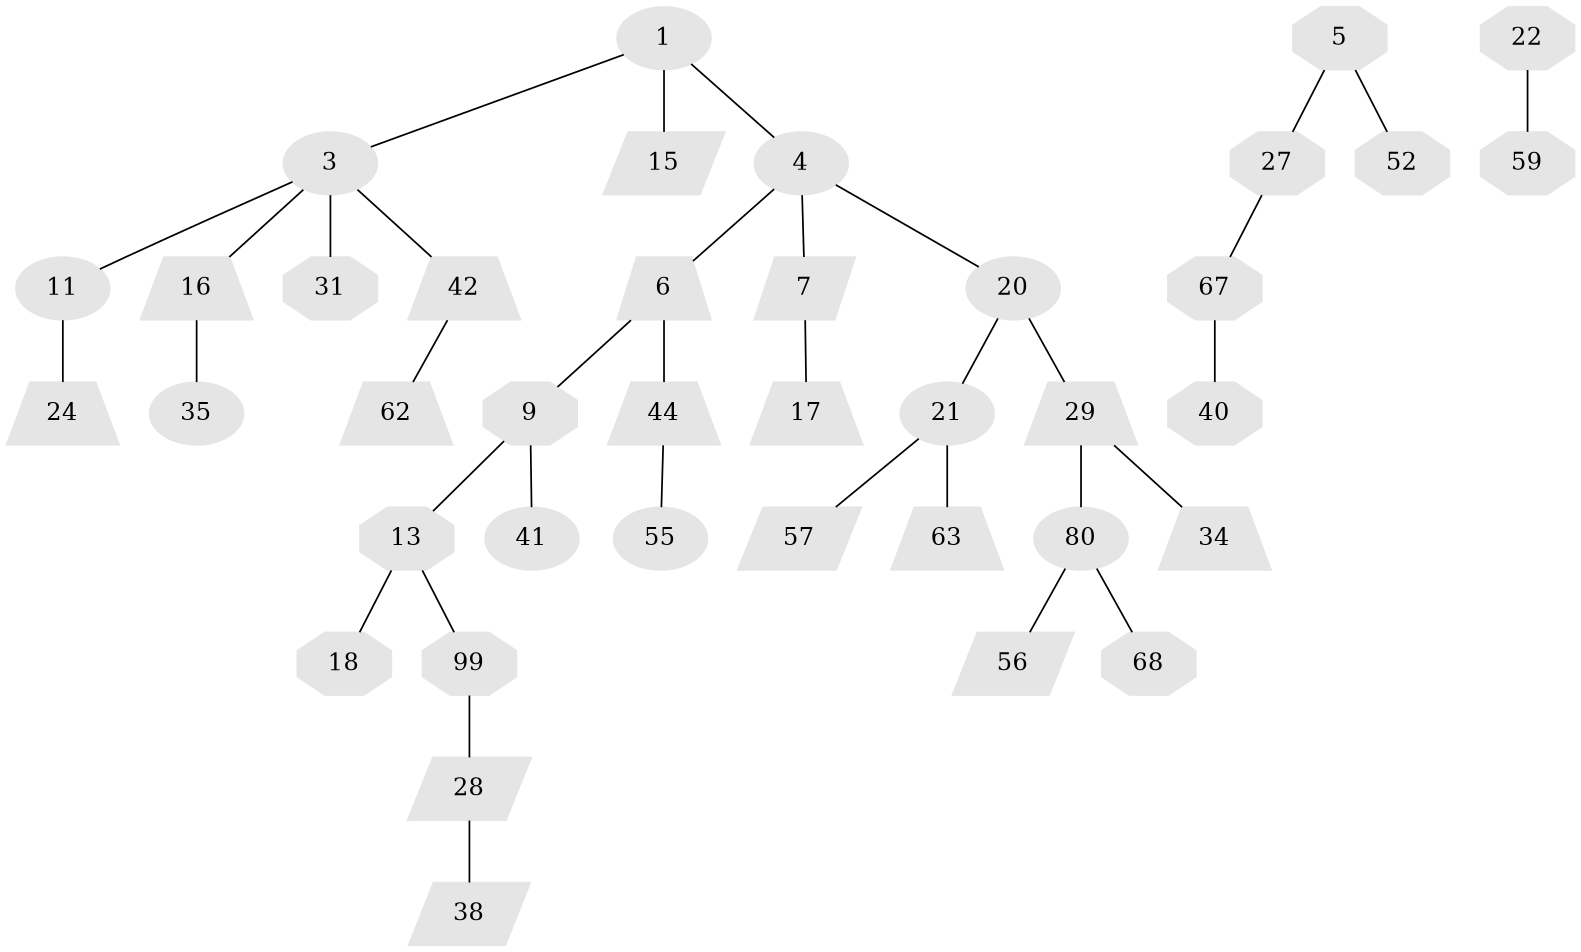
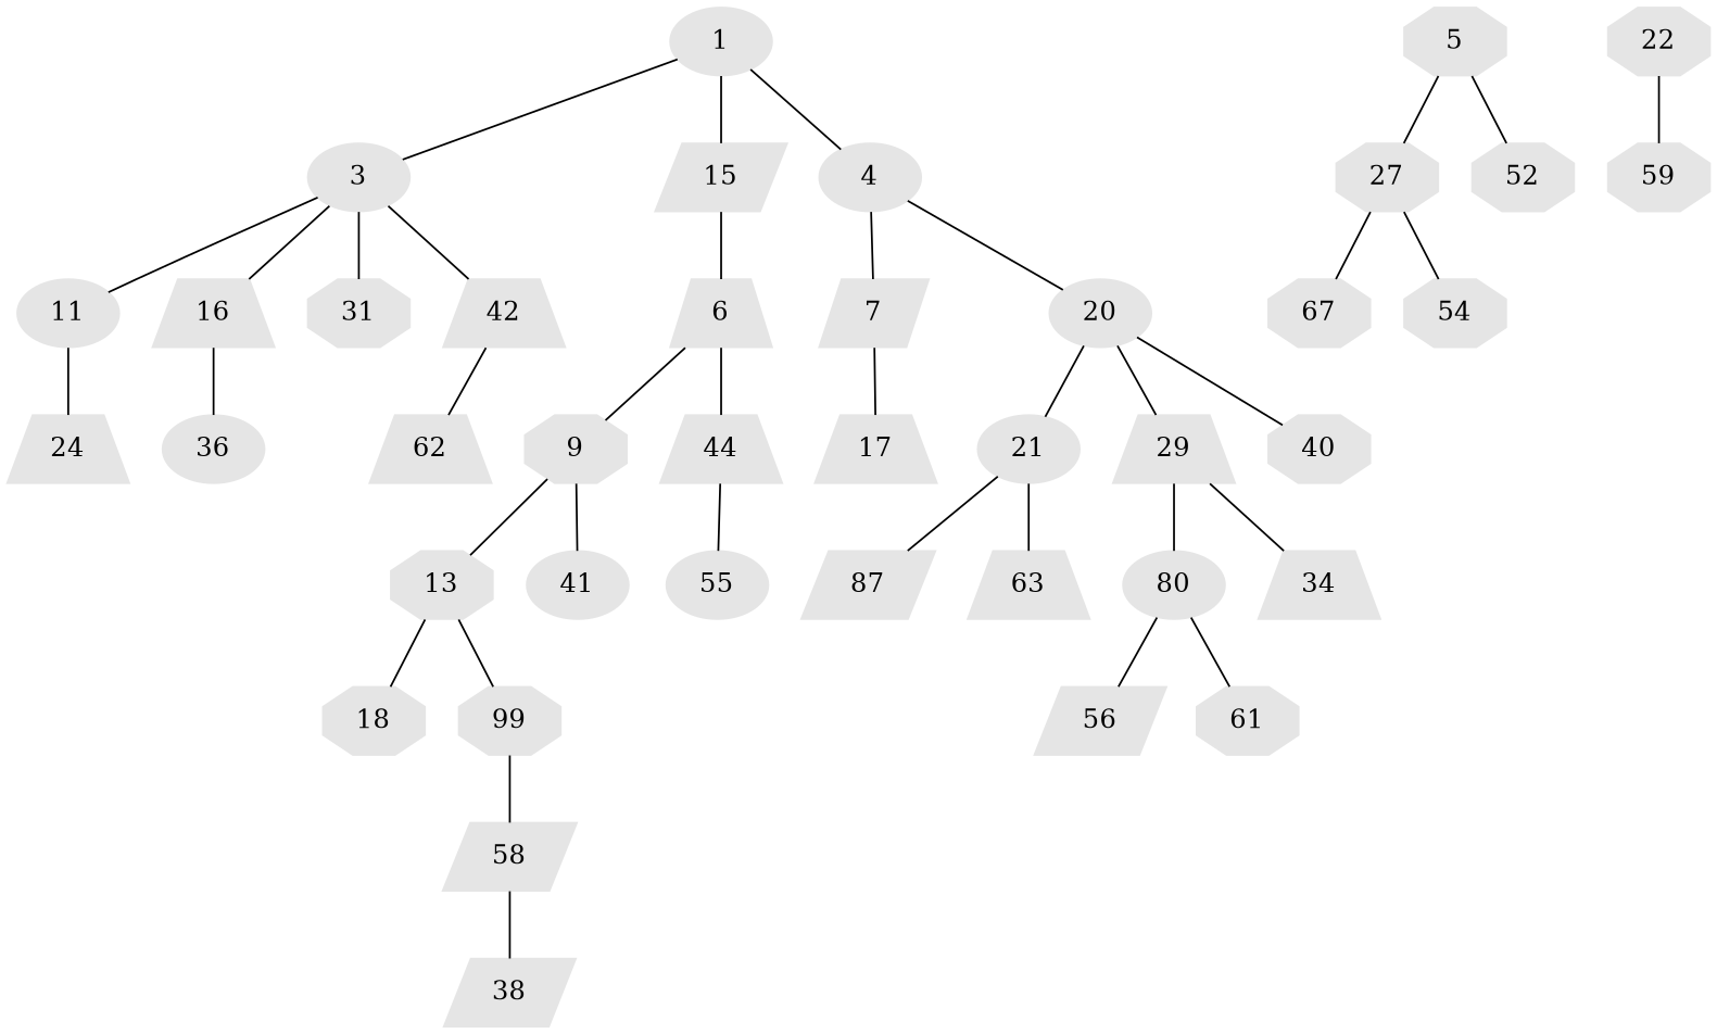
  graph {
    node [color=gray90 shape=octagon style=filled]
    1 [shape=ellipse super="+2"]
    3 [shape=ellipse super="+14"]
    4 [shape=ellipse super="+8"]
    15 [shape=parallelogram super="+35"]
    11 [shape=ellipse]
    16 [shape=trapezium super="+32"]
    31
    42 [shape=trapezium super="+46"]
    6 [shape=trapezium super="+50"]
    7 [shape=parallelogram super="+10"]
    20 [shape=ellipse]
    5 [super="+12"]
    27 [super="+43"]
    52
    24 [shape=trapezium super="+51"]
-   36 [shape=ellipse super="+37" label=35]
+   36 [shape=ellipse super="+37"]
    62 [shape=trapezium]
    9 [super="+23"]
    44 [shape=trapezium super="+58"]
    17 [shape=trapezium]
    21 [shape=ellipse super="+33"]
    29 [shape=trapezium super="+45"]
    40 [super="+65"]
    n24 [label=67]
+   54
    13 [super="+26"]
    41 [shape=ellipse]
    55 [shape=ellipse]
    18 [super="+25"]
    n30 [label=99]
-   28 [shape=parallelogram super="+39"]
+   28 [shape=parallelogram super="+39" label=58]
    22 [super="+53"]
    59
    38 [shape=parallelogram]
-   57 [shape=parallelogram]
+   57 [shape=parallelogram label=87]
    63 [shape=trapezium]
    n37 [label=80 shape=ellipse super="+48"]
    34 [shape=trapezium super="+60"]
    56 [shape=parallelogram]
-   61 [label=68]
+   61
    1 -- 3
    1 -- 4
    1 -- 15
    3 -- 11
    3 -- 16
    3 -- 31
    3 -- 42
-   4 -- 6
+   15 -- 6
    4 -- 7
    4 -- 20
    11 -- 24
    16 -- 36
    42 -- 62
    6 -- 9
    6 -- 44
    7 -- 17
    20 -- 21
    20 -- 29
-   n24 -- 40
+   20 -- 40
    5 -- 27
    5 -- 52
    27 -- n24
+   27 -- 54
    9 -- 13
    9 -- 41
    44 -- 55
    21 -- 57
    21 -- 63
    29 -- n37
    29 -- 34
    13 -- 18
    13 -- n30
    n30 -- 28
    28 -- 38
    22 -- 59
    n37 -- 56
    n37 -- 61
  }
